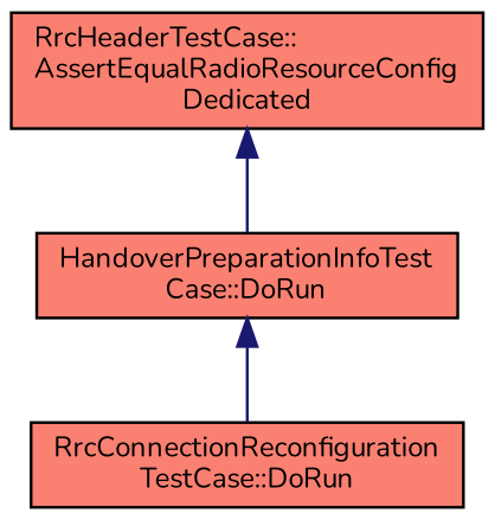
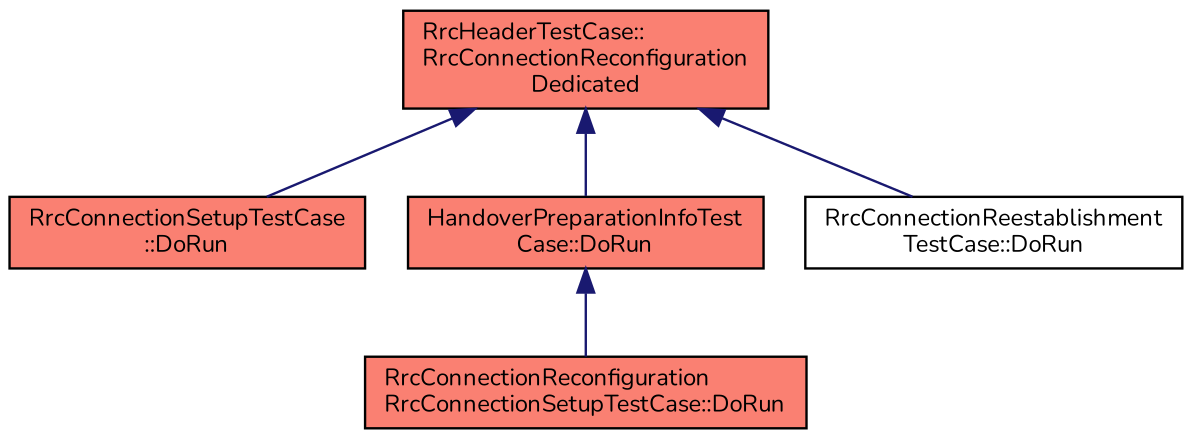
  digraph {
    fontname=Nunito
    rankdir=TB
    node [color=black fillcolor=salmon fontname=Nunito fontsize=10 shape=record style=filled]
    edge [color=midnightblue dir=back fontname=Nunito fontsize=10 labelfontname=Helvetica labelfontsize=10 style=solid]
-   n1 [fontcolor=black height=0.2 label="RrcHeaderTestCase::\lAssertEqualRadioResourceConfig\lDedicated" width=0.4]
+   n1 [fontcolor=black height=0.2 label="RrcHeaderTestCase::\lRrcConnectionReconfiguration\lDedicated" width=0.4]
+   n2 [height=0.2 label="RrcConnectionSetupTestCase\l::DoRun" width=0.4]
    n3 [height=0.2 label="HandoverPreparationInfoTest\lCase::DoRun" width=0.4]
-   n5 [height=0.2 label="RrcConnectionReconfiguration\lTestCase::DoRun" width=0.4]
+   n4 [fillcolor=white height=0.2 label="RrcConnectionReestablishment\lTestCase::DoRun" width=0.4]
+   n5 [height=0.2 label="RrcConnectionReconfiguration\lRrcConnectionSetupTestCase::DoRun" width=0.4]
+   n1 -> n2
    n1 -> n3
+   n1 -> n4
    n3 -> n5
  }
